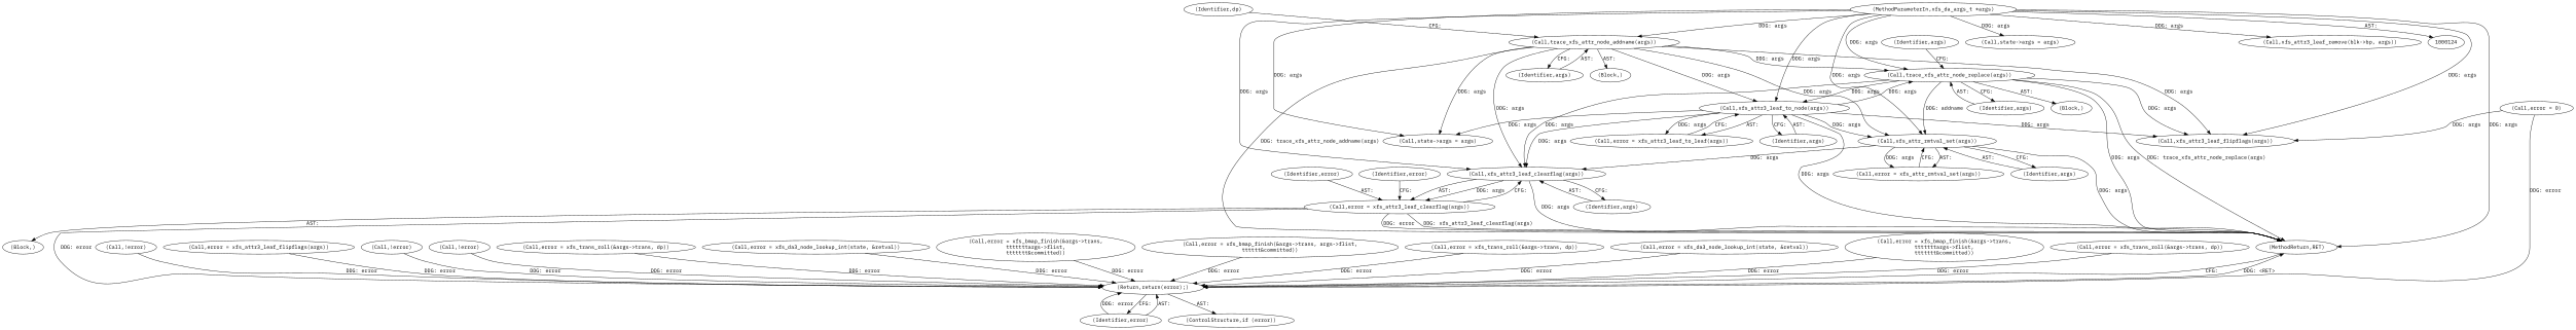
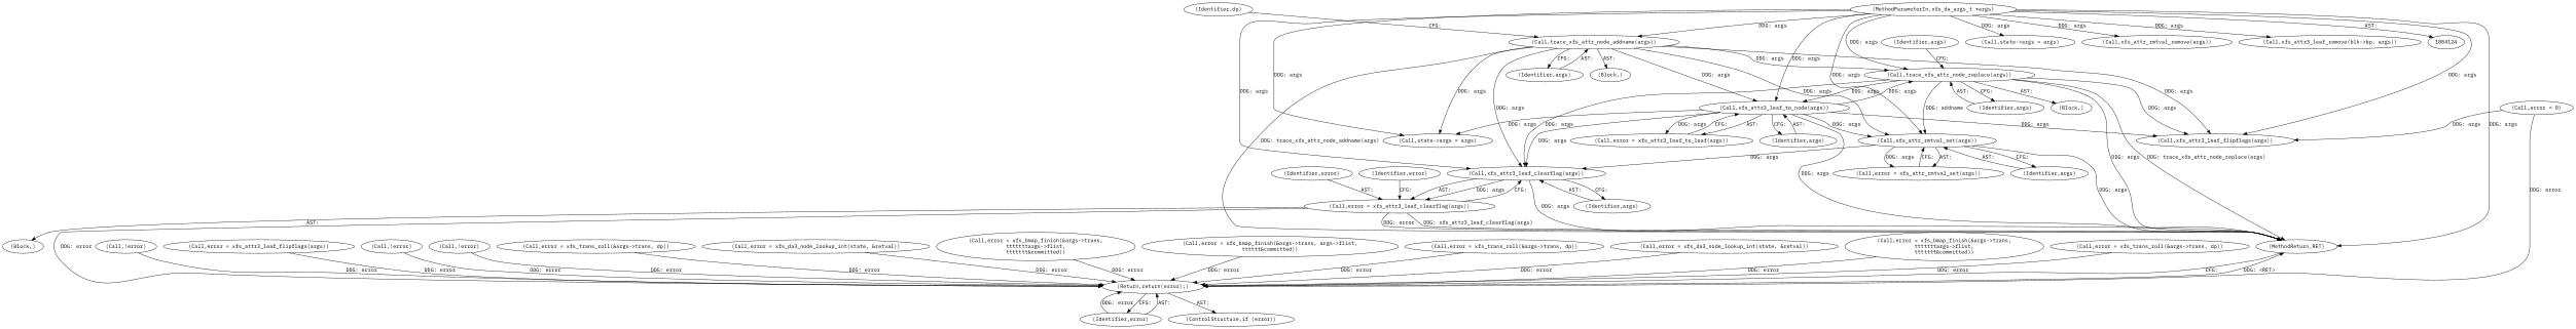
  digraph {
    fontname="IBM Plex Mono"
    node [fontname="IBM Plex Mono"]
    edge [fontname="IBM Plex Mono"]
    n1 [label="(Call,xfs_attr3_leaf_clearflag(args))"]
    n2 [label="(Call,error = xfs_attr3_leaf_clearflag(args))"]
    n3 [label="(MethodReturn,RET)"]
    n4 [label="(Identifier,args)"]
    n5 [label="(Return,return(error);)"]
    n6 [label="(Block,)"]
    n7 [label="(Call,trace_xfs_attr_node_replace(args))"]
    n8 [label="(Call,xfs_attr3_leaf_to_node(args))"]
    n9 [label="(Call,xfs_attr_rmtval_set(args))"]
    n10 [label="(Identifier,args)"]
    n11 [label="(Call,xfs_attr3_leaf_flipflags(args))"]
    n12 [label="(Block,)"]
    n13 [label="(Call,state->args = args)"]
    n14 [label="(Call,error = xfs_attr3_leaf_to_leaf(args))"]
    n15 [label="(Identifier,args)"]
    n16 [label="(Call,error = xfs_attr_rmtval_set(args))"]
    n17 [label="(Identifier,args)"]
    n18 [label="(MethodParameterIn,xfs_da_args_t *args)"]
    n19 [label="(Call,trace_xfs_attr_node_addname(args))"]
    n20 [label="(Call,state->args = args)"]
+   n21 [label="(Call,xfs_attr_rmtval_remove(args))"]
    n22 [label="(Call,xfs_attr3_leaf_remove(blk->bp, args))"]
-   1000124
+   1000124 [label=1004124]
    n24 [label="(Identifier,args)"]
    n25 [label="(Block,)"]
    n26 [label="(Identifier,error)"]
    n27 [label="(ControlStructure,if (error))"]
    n28 [label="(Call,!error)"]
    n29 [label="(Call,error = xfs_attr3_leaf_flipflags(args))"]
    n30 [label="(Call,!error)"]
    n31 [label="(Call,!error)"]
    n32 [label="(Call,error = xfs_trans_roll(&args->trans, dp))"]
    n33 [label="(Call,error = xfs_da3_node_lookup_int(state, &retval))"]
    n34 [label="(Identifier,args)"]
    n35 [label="(Call,error = xfs_bmap_finish(&args->trans,\n\t\t\t\t\t\t\targs->flist,\n\t\t\t\t\t\t\t&committed))"]
    n36 [label="(Identifier,dp)"]
    n37 [label="(Call,error = xfs_bmap_finish(&args->trans, args->flist,\n\t\t\t\t\t\t&committed))"]
    n38 [label="(Call,error = xfs_trans_roll(&args->trans, dp))"]
    n39 [label="(Call,error = xfs_da3_node_lookup_int(state, &retval))"]
    n40 [label="(Call,error = xfs_bmap_finish(&args->trans,\n\t\t\t\t\t\t\targs->flist,\n\t\t\t\t\t\t\t&committed))"]
    n41 [label="(Call,error = xfs_trans_roll(&args->trans, dp))"]
    n42 [label="(Identifier,error)"]
    n43 [label="(Identifier,error)"]
    n44 [label="(Call,error = 0)"]
    n1 -> n2 [label="AST: "]
    n1 -> n2 [label="DDG: args"]
    n1 -> n3 [label="DDG: args"]
    n1 -> n4 [label="CFG: "]
    n2 -> n1 [label="CFG: "]
    n2 -> n3 [label="DDG: error"]
    n2 -> n3 [label="DDG: xfs_attr3_leaf_clearflag(args)"]
    n2 -> n5 [label="DDG: error"]
    n2 -> n6 [label="AST: "]
    n3 -> n5 [label="CFG: "]
    n4 -> n1 [label="AST: "]
    n5 -> n3 [label="DDG: <RET>"]
    n5 -> n26 [label="CFG: "]
    n5 -> n27 [label="AST: "]
    n7 -> n1 [label="DDG: args"]
    n7 -> n3 [label="DDG: args"]
    n7 -> n3 [label="DDG: trace_xfs_attr_node_replace(args)"]
    n7 -> n8 [label="DDG: args"]
    n7 -> n9 [label="DDG: addname"]
    n7 -> n10 [label="CFG: "]
    n7 -> n11 [label="DDG: args"]
    n7 -> n12 [label="AST: "]
    n8 -> n1 [label="DDG: args"]
    n8 -> n3 [label="DDG: args"]
    n8 -> n7 [label="DDG: args"]
    n8 -> n9 [label="DDG: args"]
    n8 -> n11 [label="DDG: args"]
    n8 -> n13 [label="DDG: args"]
    n8 -> n14 [label="AST: "]
    n8 -> n14 [label="DDG: args"]
    n8 -> n15 [label="CFG: "]
    n9 -> n1 [label="DDG: args"]
    n9 -> n3 [label="DDG: args"]
    n9 -> n16 [label="AST: "]
    n9 -> n16 [label="DDG: args"]
    n9 -> n17 [label="CFG: "]
    n10 -> n7 [label="AST: "]
    n14 -> n8 [label="CFG: "]
    n15 -> n8 [label="AST: "]
    n16 -> n9 [label="CFG: "]
    n17 -> n9 [label="AST: "]
    n18 -> n1 [label="DDG: args"]
    n18 -> n3 [label="DDG: args"]
    n18 -> n7 [label="DDG: args"]
    n18 -> n8 [label="DDG: args"]
    n18 -> n9 [label="DDG: args"]
    n18 -> n11 [label="DDG: args"]
    n18 -> n13 [label="DDG: args"]
    n18 -> n19 [label="DDG: args"]
    n18 -> n20 [label="DDG: args"]
+   n18 -> n21 [label="DDG: args"]
    n18 -> n22 [label="DDG: args"]
    n18 -> 1000124 [label="AST: "]
    n19 -> n1 [label="DDG: args"]
    n19 -> n3 [label="DDG: trace_xfs_attr_node_addname(args)"]
    n19 -> n7 [label="DDG: args"]
    n19 -> n8 [label="DDG: args"]
    n19 -> n9 [label="DDG: args"]
    n19 -> n11 [label="DDG: args"]
    n19 -> n13 [label="DDG: args"]
    n19 -> n24 [label="CFG: "]
    n19 -> n25 [label="AST: "]
    n24 -> n19 [label="AST: "]
    n26 -> n5 [label="AST: "]
    n26 -> n5 [label="DDG: error"]
    n28 -> n5 [label="DDG: error"]
    n29 -> n5 [label="DDG: error"]
    n30 -> n5 [label="DDG: error"]
    n31 -> n5 [label="DDG: error"]
    n32 -> n5 [label="DDG: error"]
    n33 -> n5 [label="DDG: error"]
    n34 -> n7 [label="CFG: "]
    n35 -> n5 [label="DDG: error"]
    n36 -> n19 [label="CFG: "]
    n37 -> n5 [label="DDG: error"]
    n38 -> n5 [label="DDG: error"]
    n39 -> n5 [label="DDG: error"]
    n40 -> n5 [label="DDG: error"]
    n41 -> n5 [label="DDG: error"]
    n42 -> n2 [label="CFG: "]
    n43 -> n2 [label="AST: "]
    n44 -> n5 [label="DDG: error"]
    n44 -> n11 [label="DDG: args"]
  }
